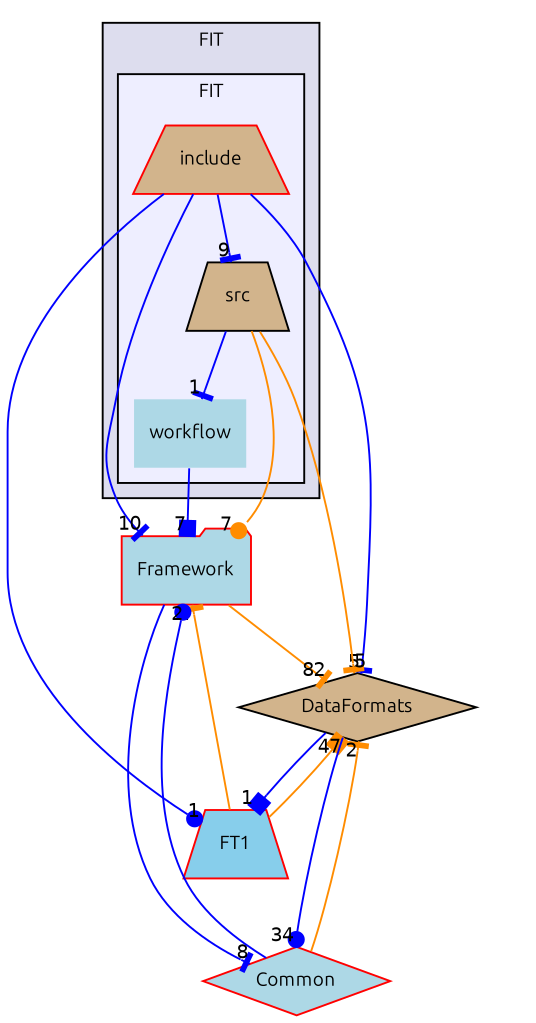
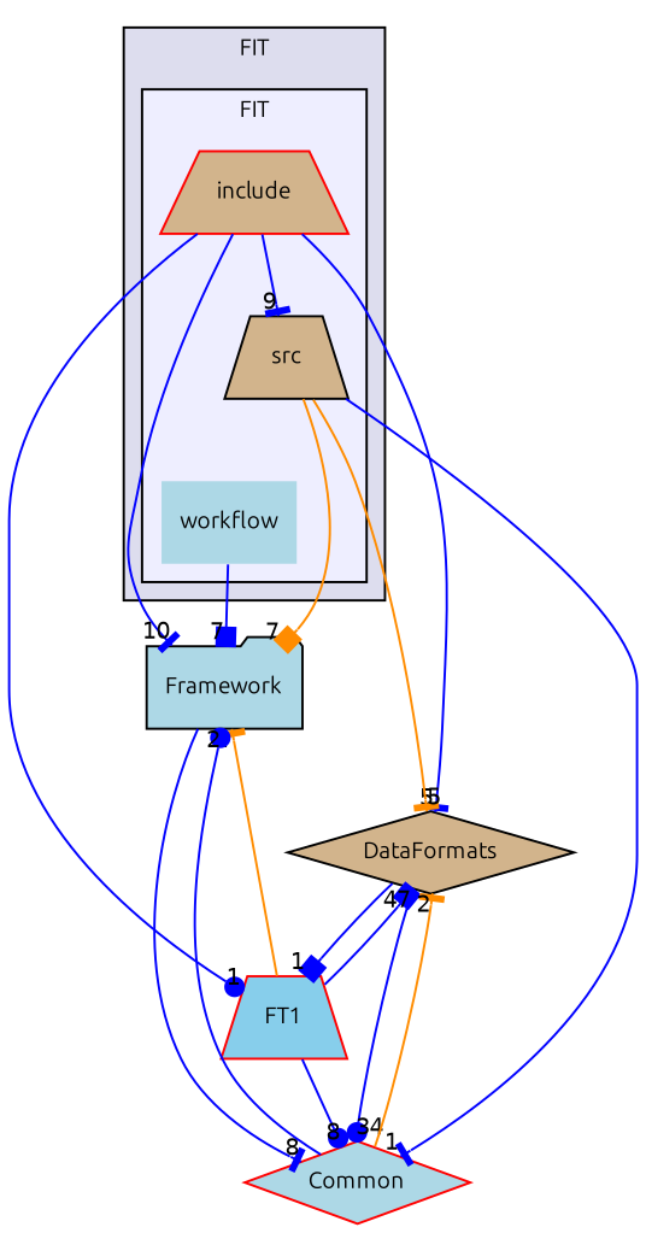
  digraph {
    compound=true
    fontname=Ubuntu
    node [fillcolor=lightblue fontname=Ubuntu fontsize=10 shape=trapezium style=filled color=red]
    edge [arrowhead=tee color=blue fontname=Ubuntu headlabel=1 labeldistance=1.5 labelfontname=Helvetica labelfontsize=10]
    n1 [label=workflow shape=plaintext color=""]
    n2 [fillcolor=tan label=include]
    n3 [color=black fillcolor=tan label=src]
-   n4 [label=Framework shape=folder]
+   n4 [color=black label=Framework shape=folder]
    n5 [fillcolor=skyblue label=FT1]
    n6 [color=black fillcolor=tan label=DataFormats shape=diamond]
    n7 [label=Common shape=diamond]
    subgraph cluster_1 {
      bgcolor="#ddddee"
      fontsize=10
      label=FIT
      pencolor=black
      subgraph cluster_2 {
        bgcolor="#eeeeff"
        fontsize=10
        label=FIT
        pencolor=black
        n1
        n2
        n3
      }
    }
    n1 -> n4 [arrowhead=box headlabel=7]
    n2 -> n3 [headlabel=9]
    n2 -> n4 [headlabel=10]
    n2 -> n5 [arrowhead=dot]
    n2 -> n6 [headlabel=5]
-   n3 -> n4 [arrowhead=dot color=darkorange headlabel=7]
+   n3 -> n4 [arrowhead=box color=darkorange headlabel=7]
    n3 -> n6 [color=darkorange headlabel=5]
-   n3 -> n1
-   n4 -> n6 [color=darkorange headlabel=82]
+   n3 -> n7
    n4 -> n7 [headlabel=8]
    n5 -> n4 [color=darkorange headlabel=4]
-   n5 -> n6 [arrowhead=box color=darkorange headlabel=47]
+   n5 -> n6 [arrowhead=box headlabel=47]
+   n5 -> n7 [arrowhead=dot headlabel=8]
    n6 -> n5 [arrowhead=box]
    n6 -> n7 [arrowhead=dot headlabel=34]
    n7 -> n4 [arrowhead=dot headlabel=2]
    n7 -> n6 [color=darkorange headlabel=2]
  }
